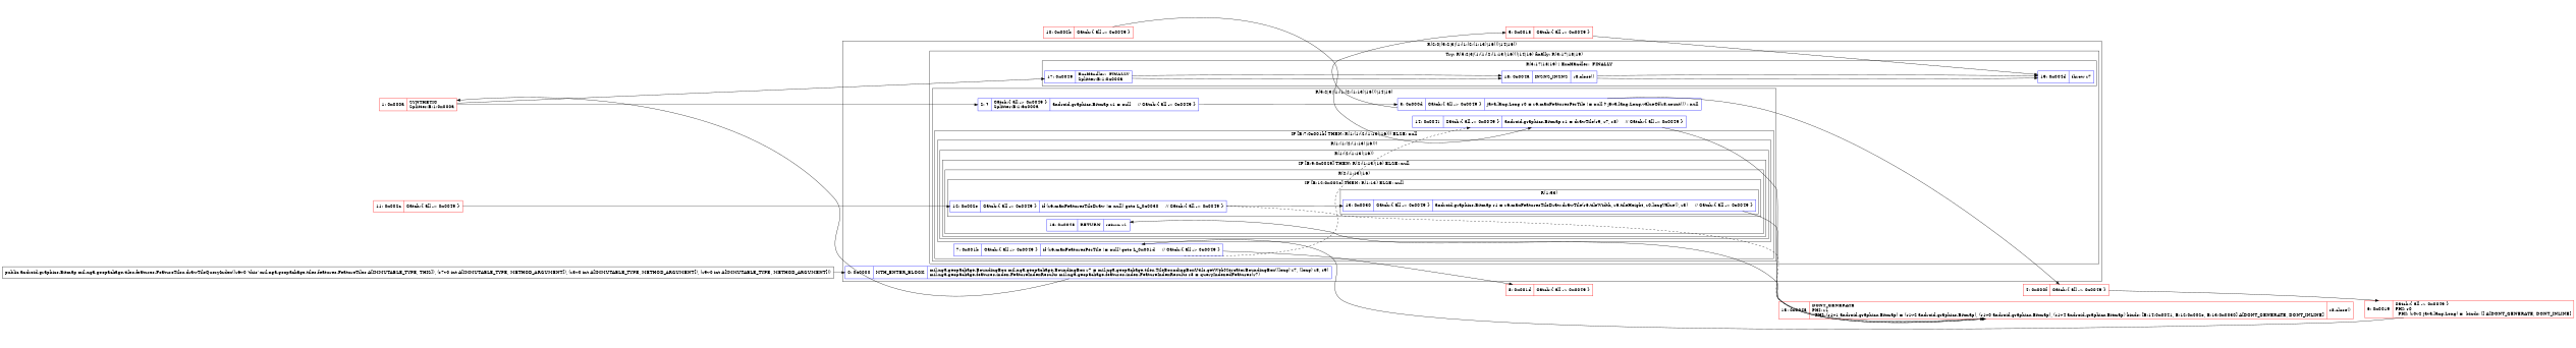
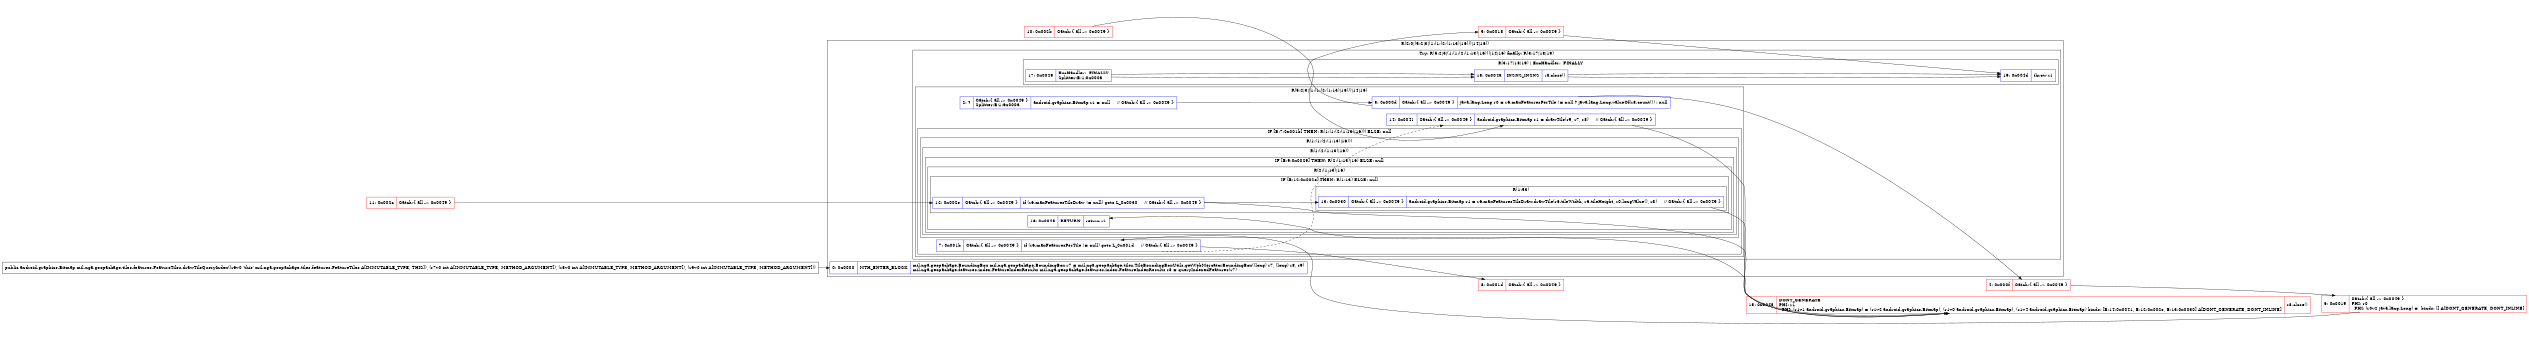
  digraph {
    rankdir=LR
    node [color=blue shape=record]
    n1 [label="{13\:\ 0x0030|Catch:\{ all \-\> 0x0049 \}\l|android.graphics.Bitmap r1 = r6.maxFeaturesTileDraw.drawTile(r6.tileWidth, r6.tileHeight, r0.longValue(), r8)     \/\/ Catch:\{ all \-\> 0x0049 \}\l}"]
    n2 [label="{12\:\ 0x002e|Catch:\{ all \-\> 0x0049 \}\l|if (r6.maxFeaturesTileDraw != null) goto L_0x0030     \/\/ Catch:\{ all \-\> 0x0049 \}\l}"]
    n3 [label="{16\:\ 0x0048|RETURN\l|return r1\l}"]
    n4 [label="{7\:\ 0x001b|Catch:\{ all \-\> 0x0049 \}\l|if (r6.maxFeaturesPerTile != null) goto L_0x001d     \/\/ Catch:\{ all \-\> 0x0049 \}\l}"]
    n5 [label="{2\:\ ?|Catch:\{ all \-\> 0x0049 \}\lSplitter:B:1:6x000a\l|android.graphics.Bitmap r1 = null     \/\/ Catch:\{ all \-\> 0x0049 \}\l}"]
    n6 [label="{3\:\ 0x000d|Catch:\{ all \-\> 0x0049 \}\l|java.lang.Long r0 = r6.maxFeaturesPerTile != null ? java.lang.Long.valueOf(r8.count()) : null\l}"]
    n7 [label="{14\:\ 0x0041|Catch:\{ all \-\> 0x0049 \}\l|android.graphics.Bitmap r1 = drawTile(r9, r7, r8)     \/\/ Catch:\{ all \-\> 0x0049 \}\l}"]
    n8 [label="{17\:\ 0x0049|ExcHandler:  FINALLY\lSplitter:B:1:0x000a\l}"]
    n9 [label="{18\:\ 0x004a|INSNS_INSNS\l|r8.close()\l}"]
-   n10 [label="{19\:\ 0x004d|throw r7\l}"]
+   n10 [label="{19\:\ 0x004d|throw r1\l}"]
    n11 [label="{0\:\ 0x0000|MTH_ENTER_BLOCK\l|mil.nga.geopackage.BoundingBox mil.nga.geopackage.BoundingBox r7 = mil.nga.geopackage.tiles.TileBoundingBoxUtils.getWebMercatorBoundingBox((long) r7, (long) r8, r9)\lmil.nga.geopackage.features.index.FeatureIndexResults mil.nga.geopackage.features.index.FeatureIndexResults r8 = queryIndexedFeatures(r7)\l}"]
    n12 [color=red label="{15\:\ 0x0045|DONT_GENERATE\lPHI: r1 \l  PHI: (r1v1 android.graphics.Bitmap) = (r1v2 android.graphics.Bitmap), (r1v0 android.graphics.Bitmap), (r1v4 android.graphics.Bitmap) binds: [B:14:0x0041, B:12:0x002e, B:13:0x0030] A[DONT_GENERATE, DONT_INLINE]\l|r8.close()\l}"]
    n13 [color=red label="{8\:\ 0x001d|Catch:\{ all \-\> 0x0049 \}\l}"]
    n14 [color=red label="{4\:\ 0x000f|Catch:\{ all \-\> 0x0049 \}\l}"]
    n15 [color=red label="{5\:\ 0x0018|Catch:\{ all \-\> 0x0049 \}\l}"]
-   n16 [color=red label="{1\:\ 0x000a|SYNTHETIC\lSplitter:B:1:0x000a\l}"]
    n17 [color=red label="{6\:\ 0x0019|Catch:\{ all \-\> 0x0049 \}\lPHI: r0 \l  PHI: (r0v2 java.lang.Long) =  binds: [] A[DONT_GENERATE, DONT_INLINE]\l}"]
    n18 [color=red label="{10\:\ 0x002b|Catch:\{ all \-\> 0x0049 \}\l}"]
    n19 [color=red label="{11\:\ 0x002c|Catch:\{ all \-\> 0x0049 \}\l}"]
    n20 [label="{public android.graphics.Bitmap mil.nga.geopackage.tiles.features.FeatureTiles.drawTileQueryIndex((r6v0 'this' mil.nga.geopackage.tiles.features.FeatureTiles A[IMMUTABLE_TYPE, THIS]), (r7v0 int A[IMMUTABLE_TYPE, METHOD_ARGUMENT]), (r8v0 int A[IMMUTABLE_TYPE, METHOD_ARGUMENT]), (r9v0 int A[IMMUTABLE_TYPE, METHOD_ARGUMENT])) }" color=""]
    subgraph cluster_1 {
      label="R(2:0|(5:2|3|(1:(1:(2:(1:13)|16)))|14|16))"
      n11
      subgraph cluster_2 {
        label="Try: R(5:2|3|(1:(1:(2:(1:13)|16)))|14|16) finally: R(3:17|18|19)"
        subgraph cluster_3 {
          label="R(5:2|3|(1:(1:(2:(1:13)|16)))|14|16)"
          n5
          n6
          n7
          subgraph cluster_4 {
            label="IF [B:7:0x001b] THEN: R(1:(1:(2:(1:13)|16))) ELSE: null"
            n4
            subgraph cluster_5 {
              label="R(1:(1:(2:(1:13)|16)))"
              subgraph cluster_6 {
                label="R(1:(2:(1:13)|16))"
                subgraph cluster_7 {
                  label="IF [B:9:0x0029] THEN: R(2:(1:13)|16) ELSE: null"
                  subgraph cluster_8 {
                    label="R(2:(1:13)|16)"
                    n3
                    subgraph cluster_9 {
                      label="IF [B:12:0x002e] THEN: R(1:13) ELSE: null"
                      n2
                      subgraph cluster_10 {
                        label="R(1:53)"
                        n1
                      }
                    }
                  }
                }
              }
            }
          }
        }
        subgraph cluster_11 {
          label="R(3:17|18|19) | ExcHandler:  FINALLY\l"
          n8
          n9
          n10
        }
      }
    }
    subgraph cluster_12 {
      label="R(3:17|18|19) | ExcHandler:  FINALLY\l"
    }
    n1 -> n12
    n2 -> n1
-   n2 -> n12 [style=dashed]
+   n2 -> n12 [style=solid]
    n4 -> n7 [style=dashed]
    n4 -> n13
    n5 -> n6
    n6 -> n14
    n6 -> n15
    n7 -> n12
    n8 -> n9
    n8 -> n9
    n9 -> n10
    n9 -> n10
-   n11 -> n16
    n12 -> n3
    n14 -> n17
    n15 -> n10
-   n16 -> n5
-   n16 -> n8
    n17 -> n4
    n18 -> n7
    n19 -> n2
    n20 -> n11
  }
